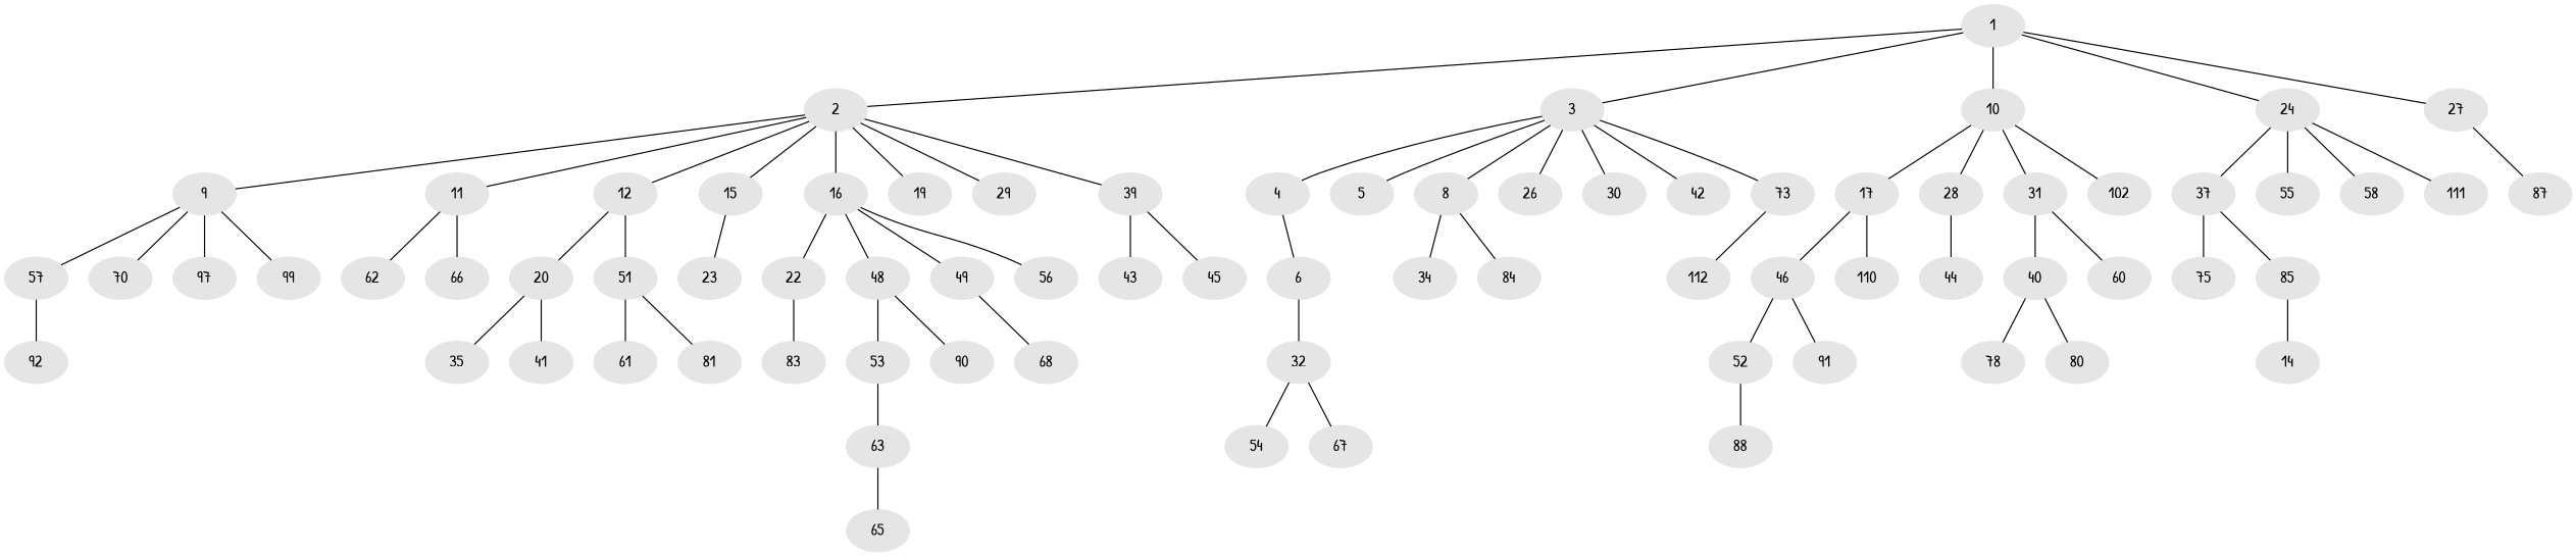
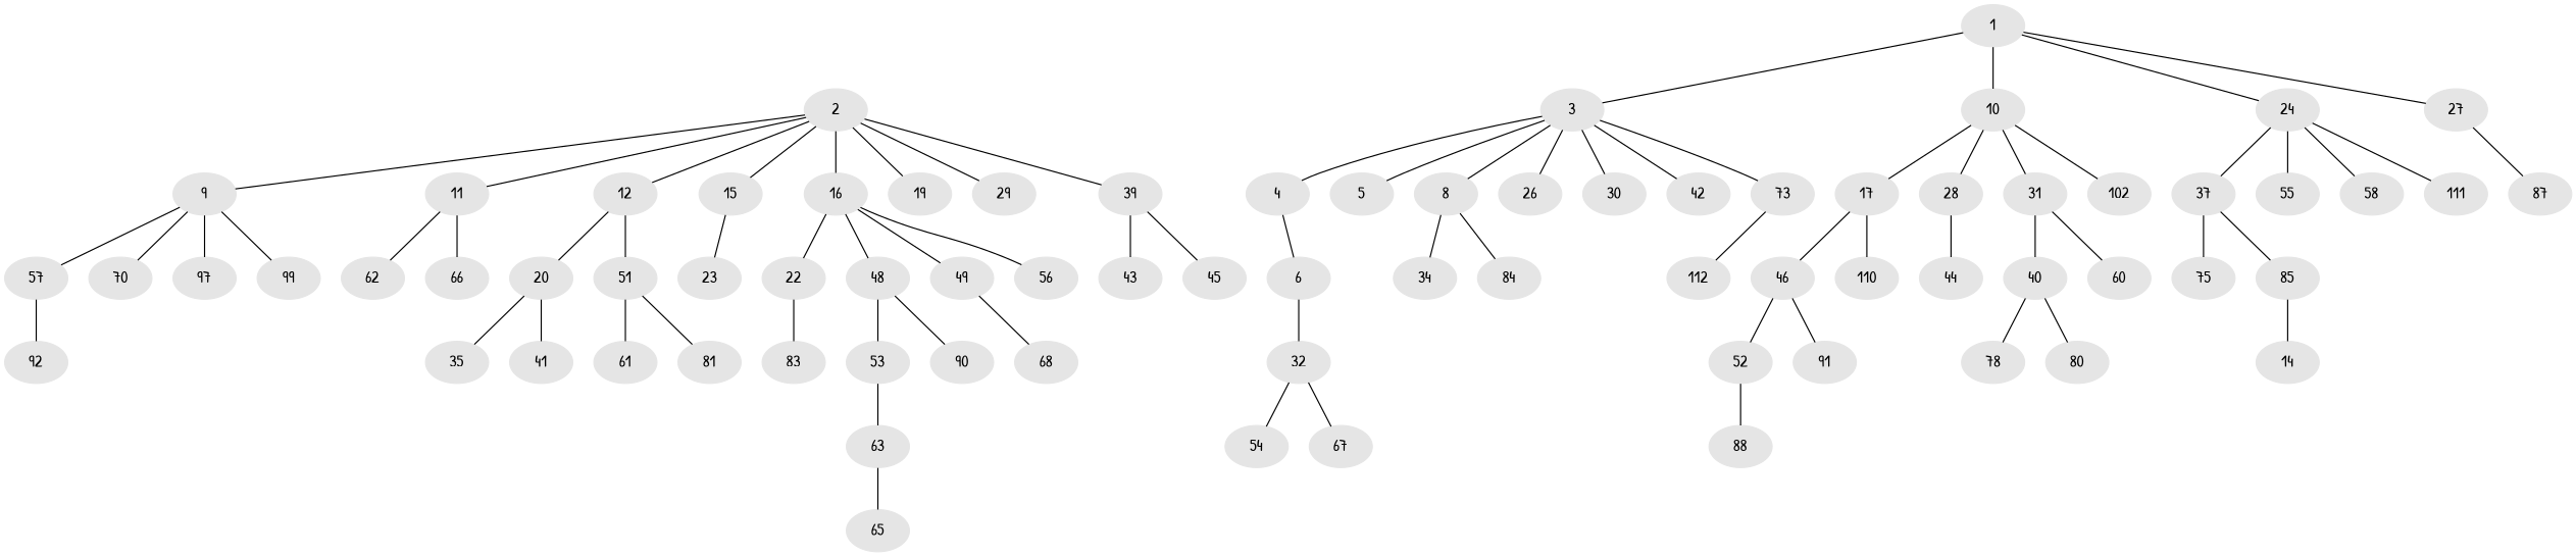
  graph {
    fontname="Patrick Hand"
    node [color=gray90 fontname="Patrick Hand" style=filled]
    edge [fontname="Patrick Hand"]
    1 [super="+76"]
    2 [super="+7"]
    3 [super="+25"]
    10 [super="+14"]
    24 [super="+33"]
    27
    9 [super="+74"]
    11 [super="+13"]
    12 [super="+79"]
    15 [super="+101"]
    16 [super="+18"]
    19
    29
    39 [super="+104"]
    4 [super="+21"]
    5
    8 [super="+100"]
    26
    30 [super="+108"]
    42
    73 [super="+77"]
    17 [super="+64"]
    28 [super="+47"]
    31 [super="+59"]
    102 [super="+107"]
    37 [super="+89"]
    55 [super="+82"]
    58
    111
    87 [super="+96"]
    57 [super="+71"]
    70
    97
    99
    62
    66
    20 [super="+38"]
    51 [super="+98"]
    23
    22
    48 [super="+86"]
    49
    56
    43
    45
    6
    34
    84
    112
    32 [super="+36"]
    54
    67
    92 [super="+103"]
    46 [super="+50"]
    110
    44 [super="+113"]
    40 [super="+93"]
    60 [super="+72"]
    35
    41
    61
    81
    83 [super="+95"]
    53
    90
    68
    52 [super="+69"]
    91
    75
    85
    78
    80
    n73 [label=14 super="+105"]
    88 [super="+106"]
    63 [super="+109"]
    65
-   1 -- 2
    1 -- 3
    1 -- 10
    1 -- 24
    1 -- 27
    2 -- 9
    2 -- 11
    2 -- 12
    2 -- 15
    2 -- 16
    2 -- 19
    2 -- 29
    2 -- 39
    3 -- 4
    3 -- 5
    3 -- 8
    3 -- 26
    3 -- 30
    3 -- 42
    3 -- 73
    10 -- 17
    10 -- 28
    10 -- 31
    10 -- 102
    24 -- 37
    24 -- 55
    24 -- 58
    24 -- 111
    27 -- 87
    9 -- 57
    9 -- 70
    9 -- 97
    9 -- 99
    11 -- 62
    11 -- 66
    12 -- 20
    12 -- 51
    15 -- 23
    16 -- 22
    16 -- 48
    16 -- 49
    16 -- 56
    39 -- 43
    39 -- 45
    4 -- 6
    8 -- 34
    8 -- 84
    73 -- 112
    17 -- 46
    17 -- 110
    28 -- 44
    31 -- 40
    31 -- 60
    37 -- 75
    37 -- 85
    57 -- 92
    20 -- 35
    20 -- 41
    51 -- 61
    51 -- 81
    22 -- 83
    48 -- 53
    48 -- 90
    49 -- 68
    6 -- 32
    32 -- 54
    32 -- 67
    46 -- 52
    46 -- 91
    40 -- 78
    40 -- 80
    53 -- 63
    52 -- 88
    85 -- n73
    63 -- 65
  }
